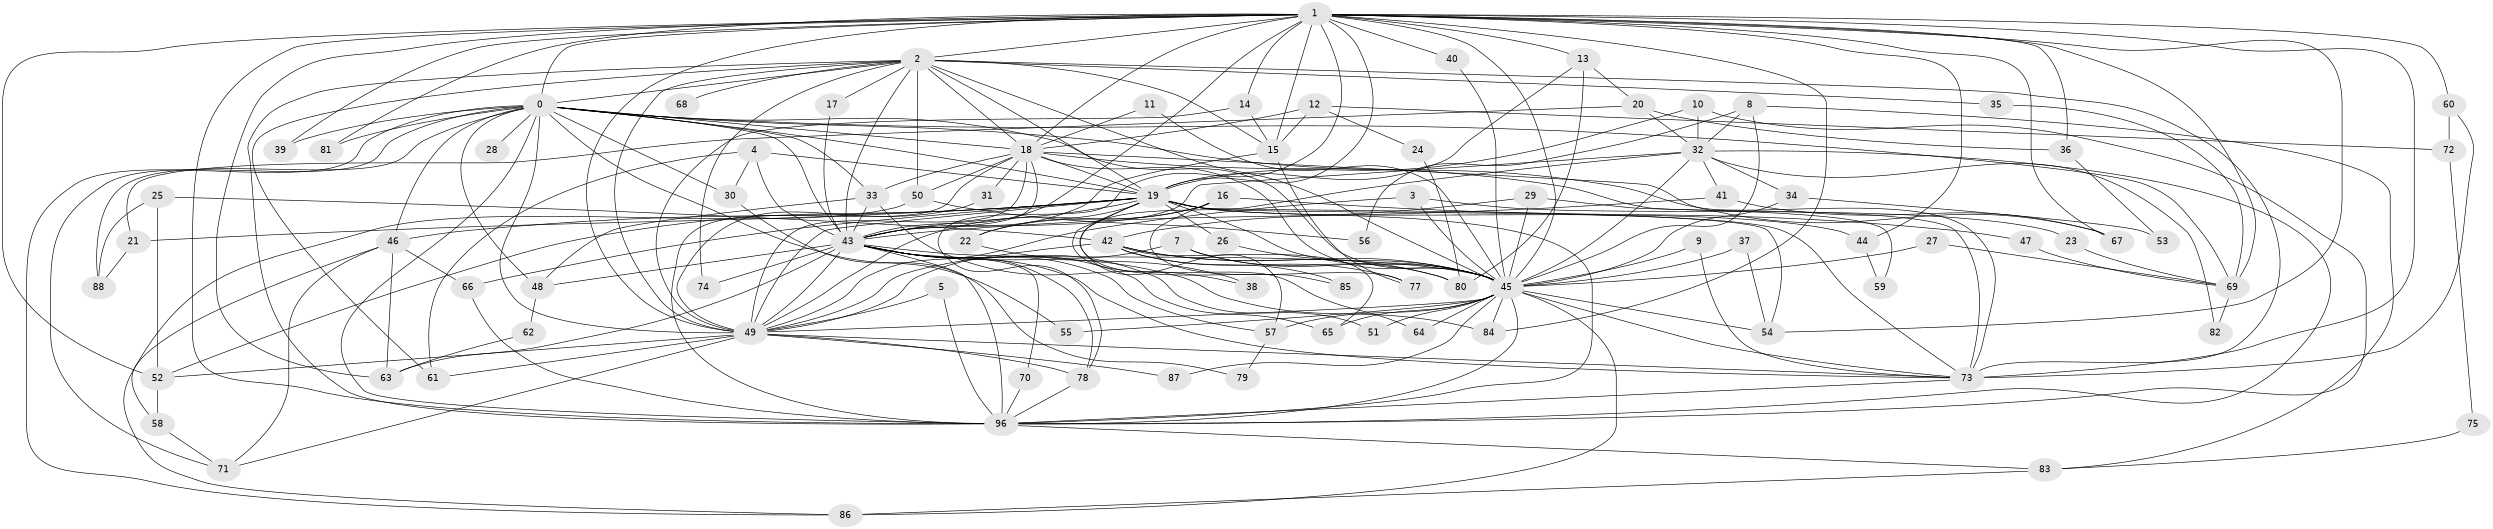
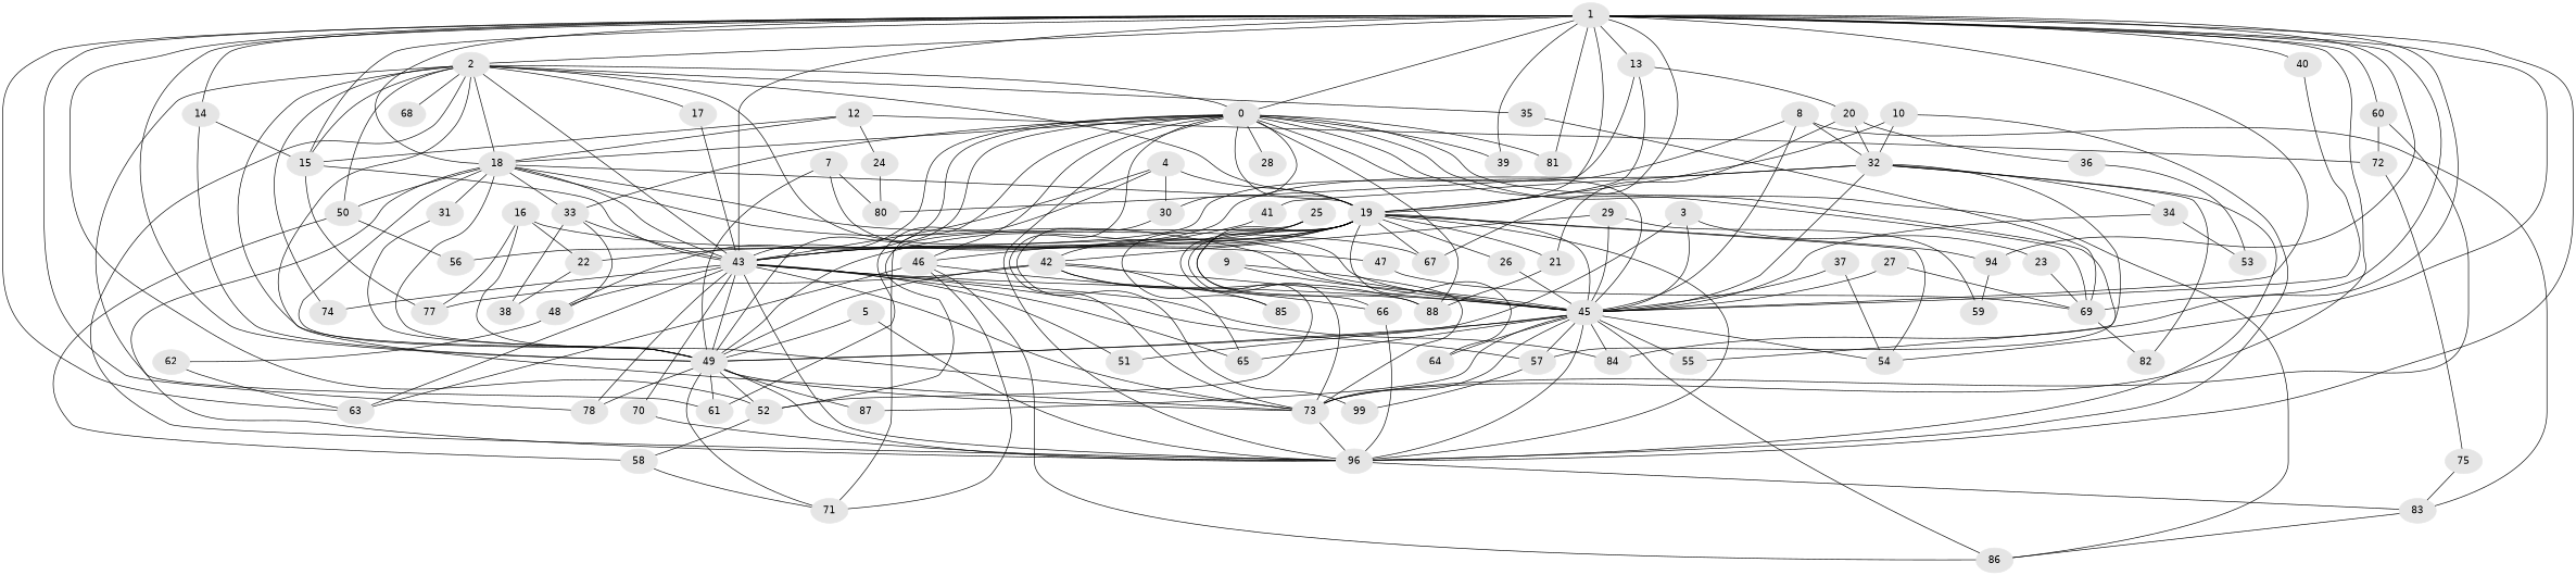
  graph {
    fontname="DejaVu Sans"
    node [color=gray90 fontname="DejaVu Sans" style=filled]
    edge [fontname="DejaVu Sans" weight=1.0]
    1
    2
    n3 [label=0]
    13
    14
    15
    18
    19
    36
    39
    40
    43
-   44
+   44 [label=94]
    45
    49
    52
    54
    60
    63
    67
    69
    73
    n23 [label=96]
    78
    81
    84
    17
    35
    50
    61
    68
    74
    30
    28
    33
    46
    48
    55
    71
    86
    88
    80
    20
    77
    31
    22
    21
    26
    64
    66
    85
    53
    57
    65
    51
    70
    59
    87
    58
    72
    82
    83
    56
    3
    23
    4
-   79
+   79 [label=99]
    5
    38
    62
    7
    8
    32
    34
    41
    9
    10
-   11
    12
    24
    75
    16
    47
    25
    42
    27
    29
    37
    1 -- 2
    1 -- n3 [weight=2.0]
    1 -- 13
    1 -- 14
    1 -- 15
    1 -- 18
    1 -- 19
-   1 -- 36
    1 -- 39
    1 -- 40
    1 -- 43 [weight=2.0]
    1 -- 44
    1 -- 45 [weight=2.0]
    1 -- 49 [weight=2.0]
    1 -- 52
    1 -- 54
    1 -- 60
    1 -- 63
    1 -- 67
    1 -- 69 [weight=2.0]
    1 -- 73 [weight=2.0]
    1 -- n23 [weight=2.0]
    1 -- 78
    1 -- 81
    1 -- 84
    2 -- n3
    2 -- 15
    2 -- 18
    2 -- 19
    2 -- 43
    2 -- 45
    2 -- 49
    2 -- 73 [weight=2.0]
    2 -- n23
    2 -- 17
    2 -- 35
    2 -- 50
    2 -- 61
    2 -- 68
    2 -- 74
    n3 -- 18
    n3 -- 19
    n3 -- 39
    n3 -- 43
    n3 -- 45
    n3 -- 49
    n3 -- 69
    n3 -- 73
    n3 -- n23
    n3 -- 81
    n3 -- 30
    n3 -- 28
    n3 -- 33
    n3 -- 46 [weight=2.0]
    n3 -- 48
    n3 -- 55
    n3 -- 71
    n3 -- 86
    n3 -- 88
    13 -- 19
    13 -- 80
    13 -- 20
    14 -- 15
    14 -- 49
    15 -- 43
    15 -- 77
    18 -- 19
    18 -- 43
    18 -- 45
    18 -- 49 [weight=2.0]
    18 -- 67
    18 -- 73
    18 -- n23
    18 -- 50
    18 -- 33
    18 -- 31
    19 -- 43 [weight=2.0]
    19 -- 44
    19 -- 45
    19 -- 49
    19 -- 52
    19 -- 54
-   41 -- 67
+   19 -- 67
    19 -- 73
    19 -- n23
    19 -- 46
    19 -- 22
    19 -- 21
    19 -- 26
    19 -- 64
    19 -- 66
    19 -- 85 [weight=2.0]
    36 -- 53
    40 -- 45
    43 -- 45
    43 -- 49
    43 -- 63
    43 -- 73
    43 -- n23
    43 -- 78
    43 -- 84
    43 -- 74
    43 -- 48
    43 -- 57
    43 -- 65
    43 -- 51
    43 -- 70
    44 -- 59
    45 -- 49
    45 -- 54
    45 -- 73
    45 -- n23
    45 -- 84
    45 -- 55
    45 -- 86
    45 -- 64
    45 -- 57
    45 -- 65
    45 -- 51
    45 -- 87
    49 -- 52
    49 -- 73
-   78 -- n23
+   49 -- n23
    49 -- 78
    49 -- 61
    49 -- 71
    49 -- 87
    52 -- 58
    60 -- 73
    60 -- 72
    69 -- 82
    73 -- n23
    n23 -- 83
    17 -- 43
    35 -- 69
    50 -- 58
    50 -- 56
    30 -- 79
    33 -- 43
    33 -- 48
    33 -- 38
    46 -- 63
    46 -- 71
    46 -- 86
    46 -- 66
    48 -- 62
    20 -- 36
    20 -- 21
    20 -- 32
    31 -- 49
    22 -- 38
    21 -- 88
    26 -- 45
    66 -- n23
    57 -- 79
    70 -- n23
    58 -- 71
    72 -- 75
    83 -- 86
    3 -- 45
    3 -- 49
    3 -- 23
    23 -- 69
    4 -- 19
    4 -- 43
    4 -- 61
    4 -- 30
    5 -- 49
    5 -- n23
    62 -- 63
    7 -- 45
    7 -- 49
    7 -- 80
    8 -- 45
    8 -- 83
    8 -- 56
    8 -- 32
    32 -- 43
    32 -- 45
    32 -- n23
    32 -- 57
    32 -- 82
    32 -- 34
    32 -- 41
    34 -- 45
    34 -- 53
    41 -- 43
    9 -- 45
    9 -- 73
    10 -- 19
    10 -- n23
    10 -- 32
-   11 -- 18
-   11 -- 45
    12 -- 15
    12 -- 18
    12 -- 72
    12 -- 24
    24 -- 80
    75 -- 83
    16 -- 49
    16 -- 77
    16 -- 22
    16 -- 47
    47 -- 69
    25 -- 52
    25 -- 88
    25 -- 42
    42 -- 45 [weight=2.0]
    42 -- 49
-   42 -- 80
+   42 -- 88
    42 -- 77
    42 -- 85
    42 -- 65
    27 -- 45
    27 -- 69
    29 -- 45
    29 -- 59
    29 -- 42
    37 -- 45
    37 -- 54
  }
